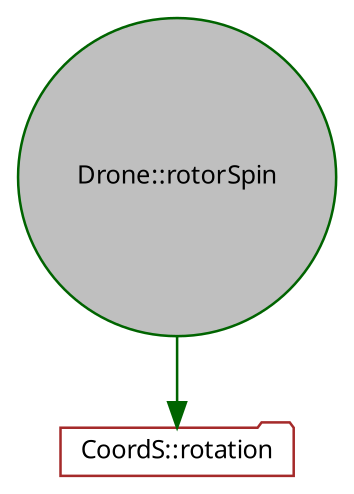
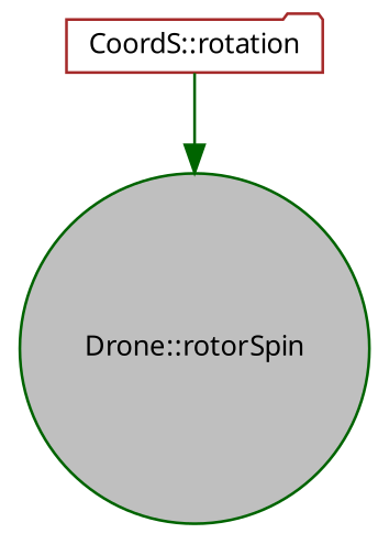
  digraph {
    rankdir=TB
    fontname="Noto Sans"
    node [fontname="Noto Sans" fontsize=10 style=filled]
    n1 [color=darkgreen fillcolor=grey75 fontcolor=black height=0.2 label="Drone::rotorSpin" shape=circle width=0.4]
    n2 [color=brown fillcolor=white height=0.2 label="CoordS::rotation" shape=folder width=0.4]
-   n1 -> n2 [color=darkgreen fontname="Noto Sans" fontsize=10 labelfontname=Helvetica labelfontsize=10 style=solid]
+   n2 -> n1 [color=darkgreen fontname="Noto Sans" fontsize=10 labelfontname=Helvetica labelfontsize=10 style=solid]
  }
